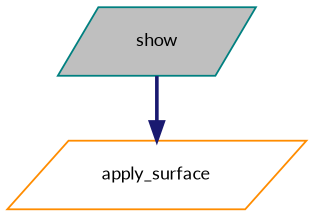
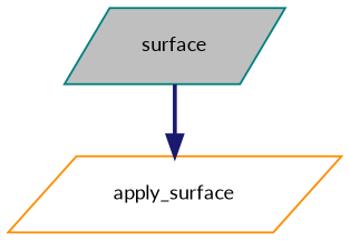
  digraph {
    rankdir=TB
    fontname=Lato
    node [fontname=Lato fontsize=10 shape=parallelogram style=filled]
-   n1 [color=teal fillcolor=grey75 fontcolor=black height=0.2 label=show width=0.4]
+   n1 [color=teal fillcolor=grey75 fontcolor=black height=0.2 label=surface width=0.4]
    n2 [color=darkorange fillcolor=white height=0.2 label=apply_surface width=0.4]
    n1 -> n2 [color=midnightblue fontname=Lato fontsize=10 labelfontname=Roboto labelfontsize=10 style=bold arrowhead=normal]
  }
